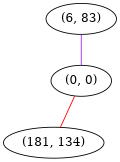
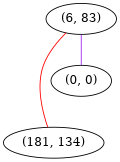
  graph {
    "(6, 83)"
    "(181, 134)"
    "(0, 0)"
-   "(0, 0)" -- "(181, 134)" [color=red weight=1]
+   "(6, 83)" -- "(181, 134)" [color=red weight=1]
    "(6, 83)" -- "(0, 0)" [color=purple weight=4]
  }
